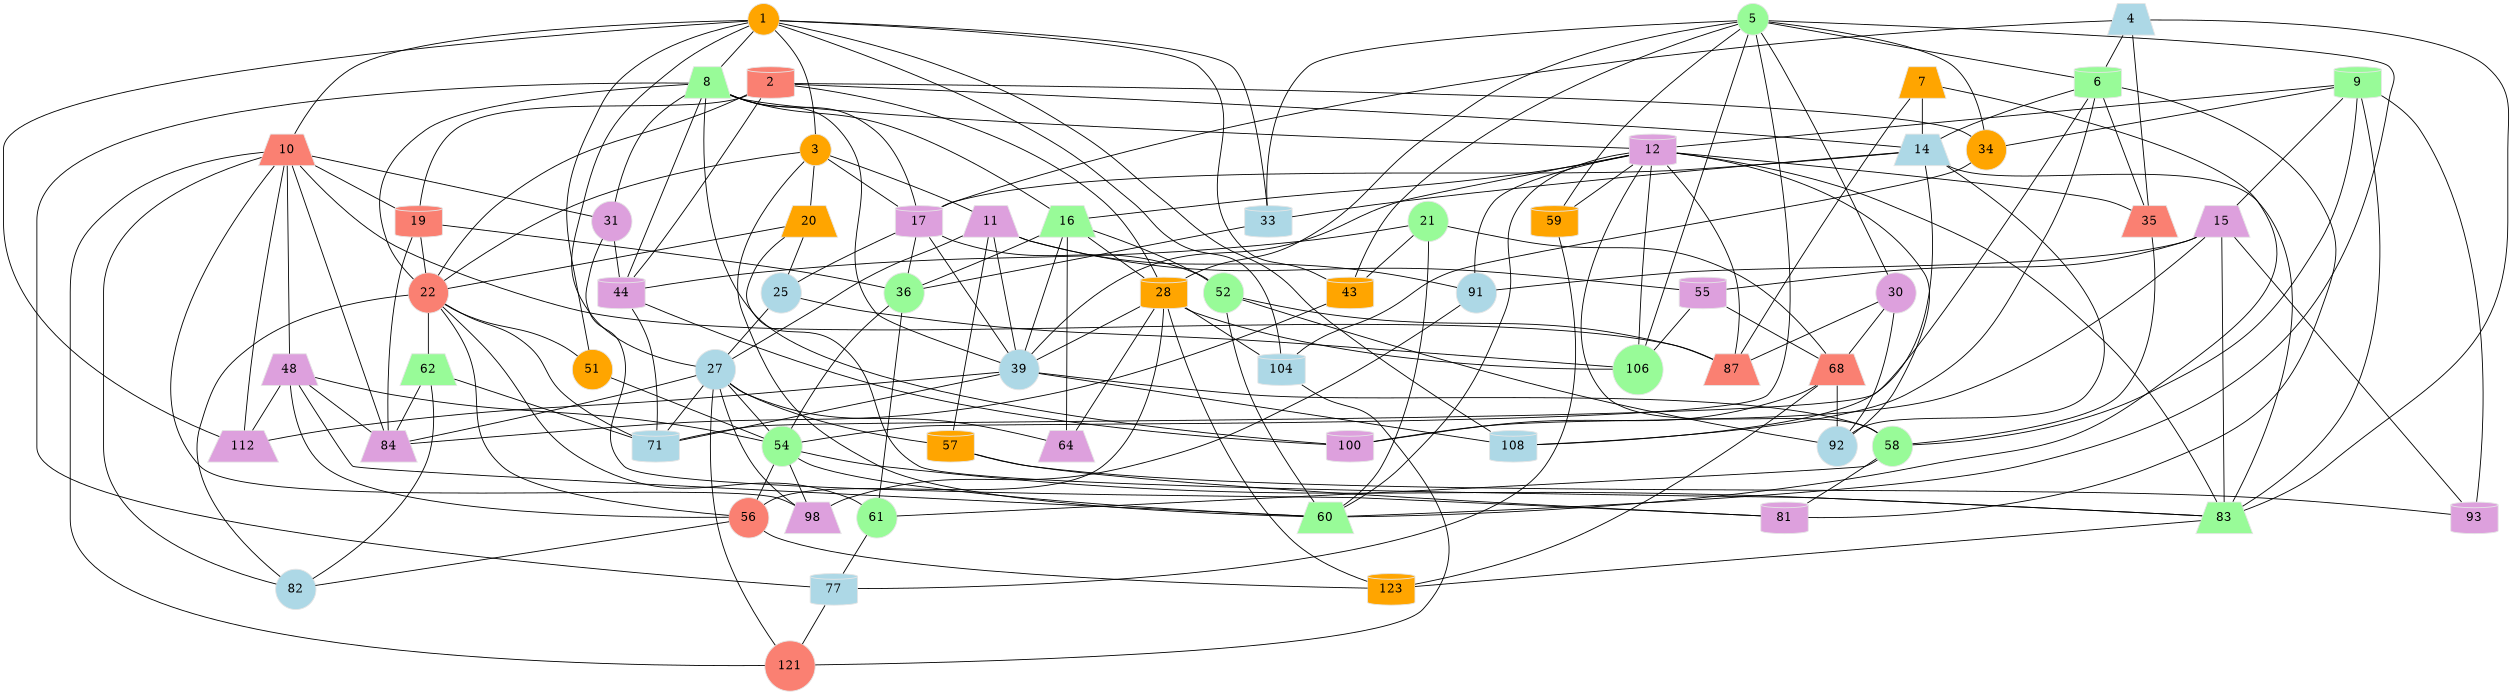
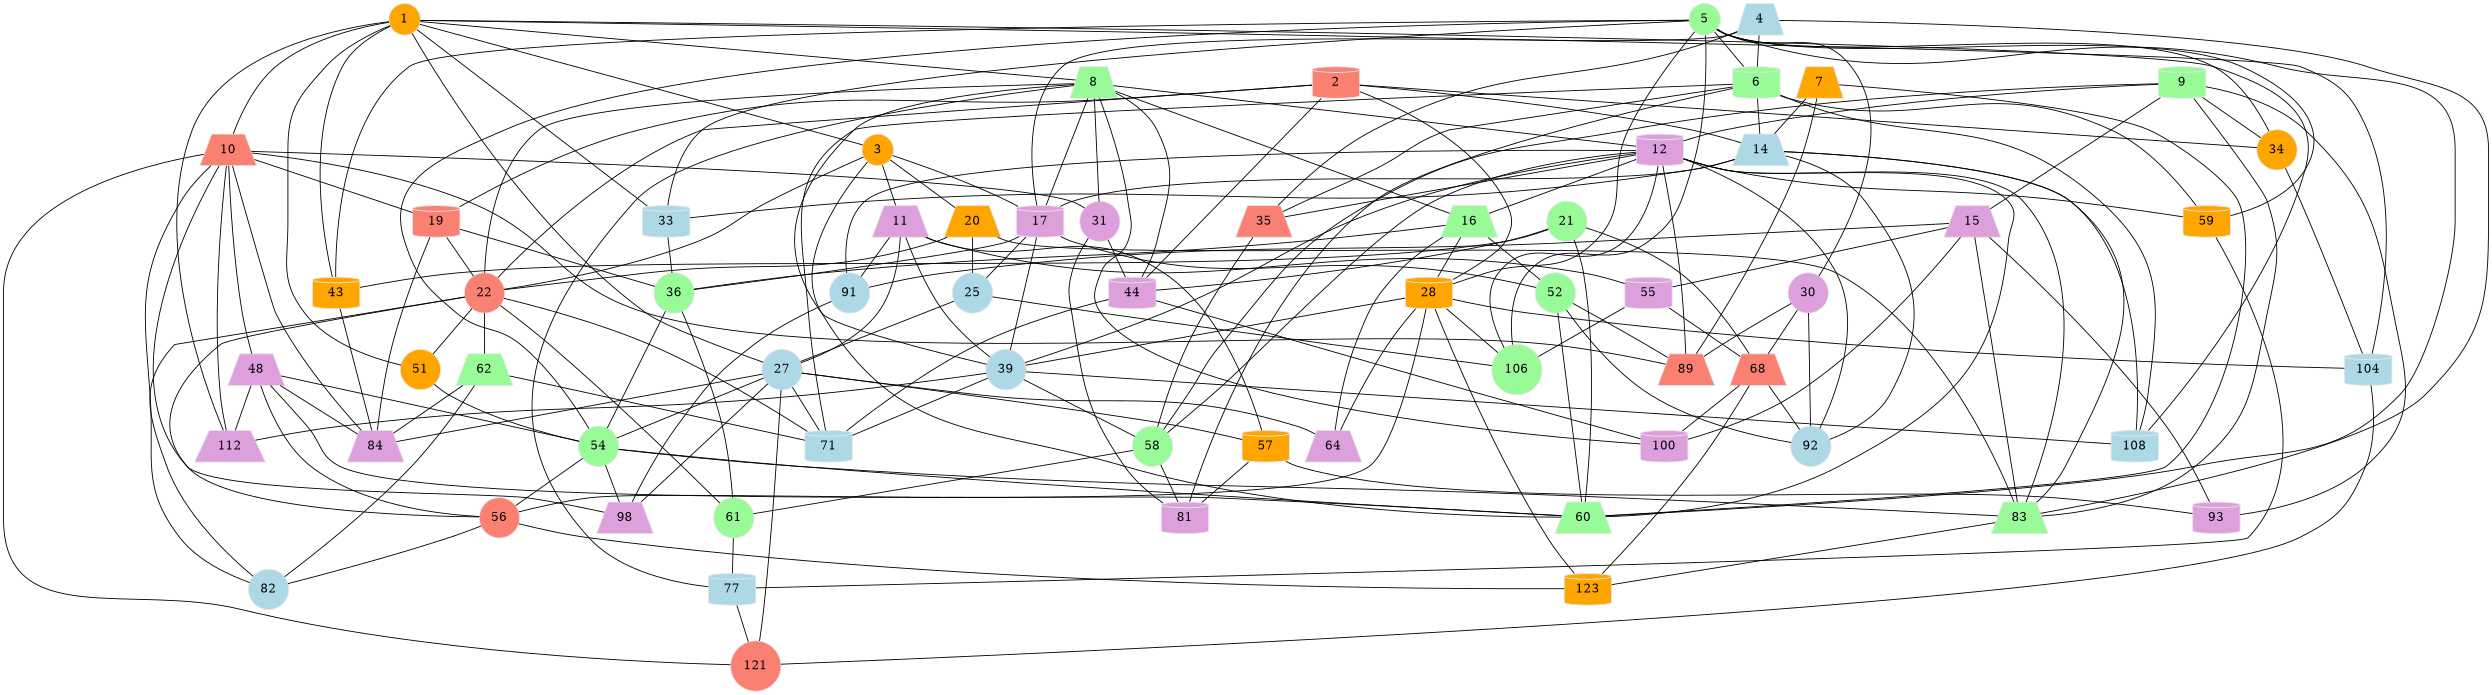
  graph {
    fontname="DejaVu Serif"
    node [color=gray90 fillcolor=plum fontname="DejaVu Serif" shape=circle style=filled]
    edge [fontname="DejaVu Serif"]
    1 [fillcolor=orange super="+47+67"]
    3 [fillcolor=orange super="+26"]
    8 [fillcolor=palegreen shape=trapezium super="+24+13"]
    10 [fillcolor=salmon shape=trapezium super="+122+125+126"]
    27 [fillcolor=lightblue super="+72+49+65"]
    33 [fillcolor=lightblue shape=cylinder]
    43 [fillcolor=orange shape=cylinder]
    51 [fillcolor=orange]
    104 [fillcolor=lightblue shape=cylinder]
    108 [fillcolor=lightblue shape=cylinder]
    112 [shape=trapezium]
    22 [fillcolor=salmon super="+50+38+80"]
    11 [shape=trapezium super="+95"]
    17 [shape=cylinder super="+29+78"]
    20 [fillcolor=orange shape=trapezium]
    60 [fillcolor=palegreen shape=trapezium super="+114+110"]
    44 [shape=cylinder super="+116"]
    12 [shape=cylinder super="+37+97+18"]
    16 [fillcolor=palegreen shape=trapezium super="+124+113"]
    31
    39 [fillcolor=lightblue super="+46"]
    77 [fillcolor=lightblue shape=cylinder]
    100 [shape=cylinder]
    19 [fillcolor=salmon shape=cylinder super="+127"]
-   87 [fillcolor=salmon shape=trapezium super="+107"]
+   87 [fillcolor=salmon shape=trapezium super="+107" label=89]
    48 [shape=trapezium super="+102"]
    82 [fillcolor=lightblue]
    84 [shape=trapezium super="+88"]
    98 [shape=trapezium]
    121 [fillcolor=salmon]
    54 [fillcolor=palegreen super="+73+115"]
    71 [fillcolor=lightblue shape=cylinder super="+101"]
    57 [fillcolor=orange shape=cylinder super="+85"]
    64 [shape=trapezium]
    36 [fillcolor=palegreen super="+94"]
    2 [fillcolor=salmon shape=cylinder super="+69"]
    14 [fillcolor=lightblue shape=trapezium super="+63+105"]
    28 [fillcolor=orange shape=cylinder super="+53+32+118"]
    34 [fillcolor=orange]
    83 [fillcolor=palegreen shape=trapezium super="+96+89"]
    92 [fillcolor=lightblue]
    56 [fillcolor=salmon super="+119"]
    61 [fillcolor=palegreen]
    62 [fillcolor=palegreen shape=trapezium]
    106 [fillcolor=palegreen super="+109"]
    123 [fillcolor=orange shape=cylinder]
    55 [shape=cylinder]
    91 [fillcolor=lightblue]
    52 [fillcolor=palegreen super="+86"]
    25 [fillcolor=lightblue]
    6 [fillcolor=palegreen shape=cylinder super="+23"]
    35 [fillcolor=salmon shape=trapezium]
    59 [fillcolor=orange shape=cylinder]
    81 [shape=cylinder]
    4 [fillcolor=lightblue shape=trapezium]
    58 [fillcolor=palegreen super="+70"]
    5 [fillcolor=palegreen super="+41+66"]
    30
    68 [fillcolor=salmon shape=trapezium super="+79"]
    7 [fillcolor=orange shape=trapezium]
    9 [fillcolor=palegreen shape=cylinder super="+128"]
    15 [shape=trapezium super="+42"]
    93 [shape=cylinder]
    21 [fillcolor=palegreen]
    1 -- 3
    1 -- 8
    1 -- 10
    1 -- 27
    1 -- 33
    1 -- 43
    1 -- 51
    1 -- 104
    1 -- 108
    1 -- 112
    3 -- 22
    3 -- 11
    3 -- 17
    3 -- 20
    3 -- 60
    8 -- 22
    8 -- 17
    8 -- 44
    8 -- 12
    8 -- 16
    8 -- 31
    8 -- 39
    8 -- 77
    8 -- 100
    10 -- 112
    10 -- 31
    10 -- 19
    10 -- 87
    10 -- 48
    10 -- 82
    10 -- 84
    10 -- 98
    10 -- 121
    27 -- 84
    27 -- 98
    27 -- 121
    27 -- 54
    27 -- 71
    27 -- 57 [weight=3]
    27 -- 64
    33 -- 36
    43 -- 84
    51 -- 54 [weight=2]
    104 -- 121
    22 -- 51
    22 -- 82
    22 -- 71
    22 -- 56
    22 -- 61
    22 -- 62
    11 -- 27
    11 -- 39
    11 -- 57
    11 -- 55
    11 -- 91
    17 -- 39
    17 -- 36
    17 -- 52
    17 -- 25
    20 -- 22
    20 -- 83
    20 -- 25
    44 -- 100
    44 -- 71
    12 -- 60
    12 -- 16
    12 -- 39
    12 -- 87 [weight=2]
    12 -- 83
    12 -- 92
    12 -- 106
    12 -- 91
    12 -- 35
    12 -- 59
    12 -- 58
-   16 -- 39
    16 -- 64 [weight=2]
    16 -- 36
    16 -- 28
    16 -- 52
    31 -- 44
    31 -- 81
    39 -- 108
    39 -- 112
    39 -- 71
    39 -- 58
    77 -- 121
    19 -- 22 [weight=2]
    19 -- 84
    19 -- 36
    48 -- 112
    48 -- 60
    48 -- 84
    48 -- 54
    48 -- 56
    54 -- 60
    54 -- 98
    54 -- 83
    54 -- 56
    57 -- 81
    57 -- 93
    36 -- 54
    36 -- 61
    2 -- 22
    2 -- 44
    2 -- 19
    2 -- 14
    2 -- 28
    2 -- 34
    14 -- 33
    14 -- 108
    14 -- 17
    14 -- 83
    14 -- 92
    28 -- 104
    28 -- 39
    28 -- 64
    28 -- 56
    28 -- 106 [weight=2]
    28 -- 123
    34 -- 104
    83 -- 123
    56 -- 82
    56 -- 123
    61 -- 77
    62 -- 82
    62 -- 84
    62 -- 71
    55 -- 106
    55 -- 68
    91 -- 98
    52 -- 60
    52 -- 87
    52 -- 92
    25 -- 27
    25 -- 106
    6 -- 108
    6 -- 71
    6 -- 14
    6 -- 35
+   6 -- 59
    6 -- 81
    35 -- 58
    59 -- 77
    4 -- 17
    4 -- 83
    4 -- 6
    4 -- 35
    58 -- 61
    58 -- 81
    5 -- 33
    5 -- 43
    5 -- 60
    5 -- 54
    5 -- 28
    5 -- 34
    5 -- 106
    5 -- 6
    5 -- 59
    5 -- 30
    30 -- 87
    30 -- 92
    30 -- 68
    68 -- 100
    68 -- 92
    68 -- 123
    7 -- 60
    7 -- 87
    7 -- 14
    9 -- 12
    9 -- 34
    9 -- 83
    9 -- 58
    9 -- 15
    9 -- 93
    15 -- 100
    15 -- 83
    15 -- 55
    15 -- 91
    15 -- 93
    21 -- 43
    21 -- 60
    21 -- 44
    21 -- 68
  }
